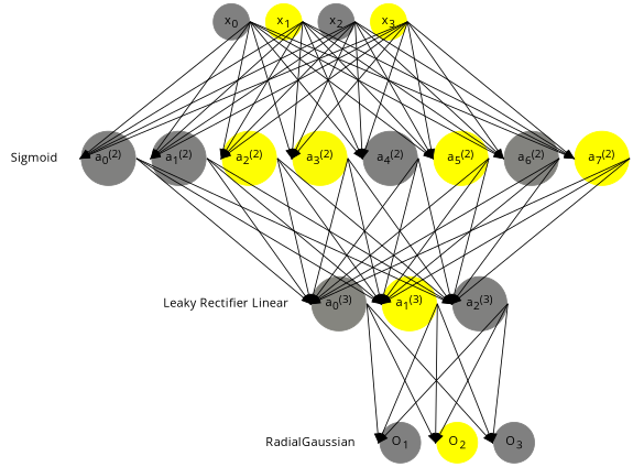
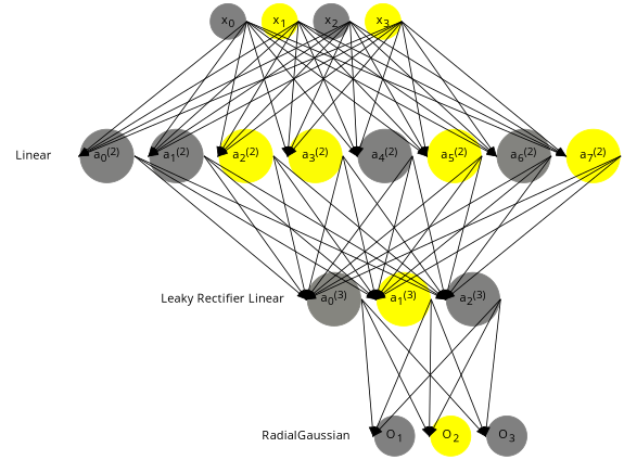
  digraph {
    rankdir=TB
    ranksep=1.4
    splines=false
    fontname="Open Sans"
    node [color="0.1667, 0.0, 0.5" fillcolor="0.1667, 0.0, 0.5" shape=circle style=filled fontname="Open Sans"]
    edge [headport=w style=solid tailport=e fontname="Open Sans"]
    n1 [label=<x<sub>0</sub>>]
    n2 [color="0.1667, 1.0, 1.0" fillcolor="0.1667, 1.0, 1.0" label=<x<sub>1</sub>>]
    n3 [label=<x<sub>2</sub>>]
    n4 [color="0.1667, 1.0, 1.0" fillcolor="0.1667, 1.0, 1.0" label=<x<sub>3</sub>>]
    n5 [color="0.1667, 0.000005, 0.500002" fillcolor="0.1667, 0.000005, 0.500002" label=<a<sub>0</sub><sup>(2)</sup>>]
    n6 [color="0.1667, 0.003758, 0.501879" fillcolor="0.1667, 0.003758, 0.501879" label=<a<sub>1</sub><sup>(2)</sup>>]
    n7 [color="0.1667, 0.987941, 0.993970" fillcolor="0.1667, 0.987941, 0.993970" label=<a<sub>2</sub><sup>(2)</sup>>]
    n8 [color="0.1667, 0.976344, 0.988172" fillcolor="0.1667, 0.976344, 0.988172" label=<a<sub>3</sub><sup>(2)</sup>>]
    n9 [color="0.1667, 0.000006, 0.500003" fillcolor="0.1667, 0.000006, 0.500003" label=<a<sub>4</sub><sup>(2)</sup>>]
    n10 [color="0.1667, 0.999999, 0.999999" fillcolor="0.1667, 0.999999, 0.999999" label=<a<sub>5</sub><sup>(2)</sup>>]
    n11 [color="0.1667, 0.025662, 0.512831" fillcolor="0.1667, 0.025662, 0.512831" label=<a<sub>6</sub><sup>(2)</sup>>]
    n12 [color="0.1667, 0.999973, 0.999987" fillcolor="0.1667, 0.999973, 0.999987" label=<a<sub>7</sub><sup>(2)</sup>>]
    n13 [color="0.1667, 0.045459, 0.522729" fillcolor="0.1667, 0.045459, 0.522729" label=<a<sub>0</sub><sup>(3)</sup>>]
    n14 [color="0.1667, 1.310386, 1.155193" fillcolor="0.1667, 1.310386, 1.155193" label=<a<sub>1</sub><sup>(3)</sup>>]
    n15 [color="0.1667, 0.002303, 0.501152" fillcolor="0.1667, 0.002303, 0.501152" label=<a<sub>2</sub><sup>(3)</sup>>]
    n16 [label=<O<sub>1</sub>>]
    n17 [color="0.1667, 1.0, 1.0" fillcolor="0.1667, 1.0, 1.0" label=<O<sub>2</sub>>]
    n18 [label=<O<sub>3</sub>>]
-   n19 [label=Sigmoid shape=plaintext color="" fillcolor="" style=""]
+   n19 [label=Linear shape=plaintext color="" fillcolor="" style=""]
    n20 [label="Leaky Rectifier Linear" shape=plaintext color="" fillcolor="" style=""]
    n21 [label=RadialGaussian shape=plaintext color="" fillcolor="" style=""]
    subgraph sub_1 {
      n1
    }
    subgraph sub_2 {
      n2
    }
    subgraph sub_3 {
      n3
    }
    subgraph sub_4 {
      n4
    }
    subgraph sub_5 {
      n5
    }
    subgraph sub_6 {
      n6
    }
    subgraph sub_7 {
      n7
    }
    subgraph sub_8 {
      n8
    }
    subgraph sub_9 {
      n9
    }
    subgraph sub_10 {
      n10
    }
    subgraph sub_11 {
      n11
    }
    subgraph sub_12 {
      n12
    }
    subgraph sub_13 {
      n13
    }
    subgraph sub_14 {
      n14
    }
    subgraph sub_15 {
      n15
    }
    subgraph sub_16 {
      n16
    }
    subgraph sub_17 {
      n17
    }
    subgraph sub_18 {
      n18
    }
    subgraph sub_19 {
      rank=same
      n1
      n2
      n3
      n4
    }
    subgraph sub_20 {
      rank=same
      n5
      n6
      n7
      n8
      n9
      n10
      n11
      n12
    }
    subgraph sub_21 {
      rank=same
      n13
      n14
      n15
    }
    subgraph sub_22 {
      rank=same
      n16
      n17
      n18
    }
    subgraph sub_23 {
      rank=same
      n5
      n19
    }
    subgraph sub_24 {
      rank=same
      n13
      n20
    }
    subgraph sub_25 {
      rank=same
      n16
      n21
    }
    n1 -> n2 [style=invis]
    n1 -> n5
    n1 -> n6
    n1 -> n7
    n1 -> n8
    n1 -> n9
    n1 -> n10
    n1 -> n11
    n1 -> n12
    n2 -> n3 [style=invis]
    n2 -> n5
    n2 -> n6
    n2 -> n7
    n2 -> n8
    n2 -> n9
    n2 -> n10
    n2 -> n11
    n2 -> n12
    n3 -> n4 [style=invis]
    n3 -> n5
    n3 -> n6
    n3 -> n7
    n3 -> n8
    n3 -> n9
    n3 -> n10
    n3 -> n11
    n3 -> n12
    n4 -> n5
    n4 -> n6
    n4 -> n7
    n4 -> n8
    n4 -> n9
    n4 -> n10
    n4 -> n11
    n4 -> n12
    n5 -> n6 [style=invis]
    n5 -> n13
    n5 -> n14
    n5 -> n15
    n6 -> n7 [style=invis]
    n6 -> n13
    n6 -> n14
    n6 -> n15
    n7 -> n8 [style=invis]
    n7 -> n13
    n7 -> n14
    n7 -> n15
    n8 -> n9 [style=invis]
    n8 -> n13
    n8 -> n14
    n8 -> n15
    n9 -> n10 [style=invis]
    n9 -> n13
    n9 -> n14
    n9 -> n15
    n10 -> n11 [style=invis]
    n10 -> n13
    n10 -> n14
    n10 -> n15
    n11 -> n12 [style=invis]
    n11 -> n13
    n11 -> n14
    n11 -> n15
    n12 -> n13
    n12 -> n14
    n12 -> n15
    n13 -> n14 [style=invis]
    n13 -> n16
    n13 -> n17
    n13 -> n18
    n14 -> n15 [style=invis]
    n14 -> n16
    n14 -> n17
    n14 -> n18
    n15 -> n16
    n15 -> n17
    n15 -> n18
    n16 -> n17 [style=invis]
    n17 -> n18 [style=invis]
    n19 -> n5 [style=invis]
    n20 -> n13 [style=invis]
    n21 -> n16 [style=invis]
  }
